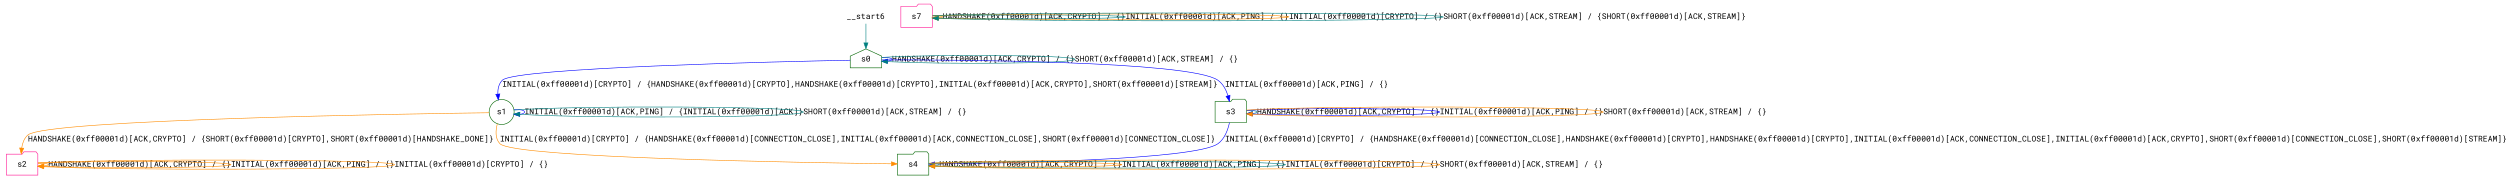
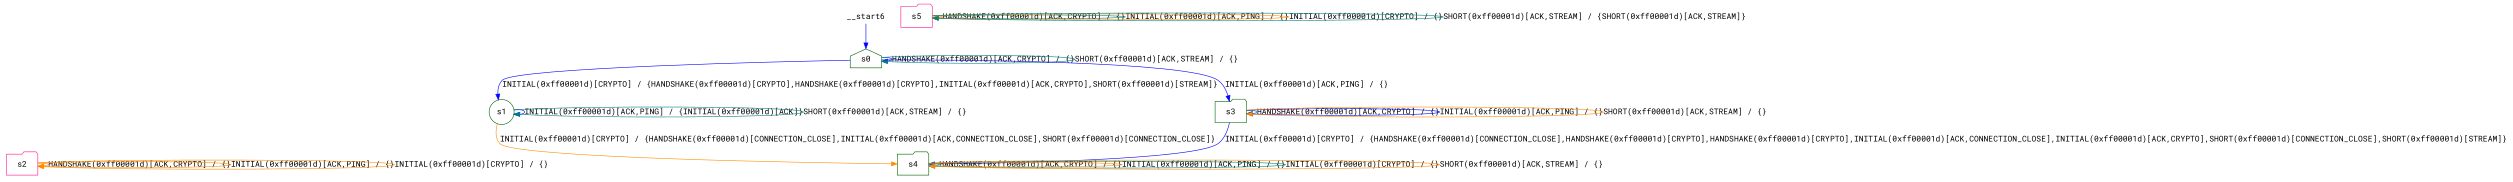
  digraph {
    fontname="Roboto Mono"
    node [color=darkgreen fontname="Roboto Mono" shape=folder]
    edge [color=darkorange fontname="Roboto Mono"]
    n1 [label=s0 shape=house]
    n2 [label=s1 shape=circle]
    n3 [label=s3]
    n4 [color=deeppink label=s2]
    n5 [label=s4]
-   n6 [color=deeppink label=s7]
+   n6 [color=deeppink label=s5]
    n7 [height=0 label=__start6 shape=none width=0]
    n1 -> n1 [color=blue label="HANDSHAKE(0xff00001d)[ACK,CRYPTO] / {}"]
    n1 -> n1 [color=teal label="SHORT(0xff00001d)[ACK,STREAM] / {}"]
    n1 -> n2 [color=blue label="INITIAL(0xff00001d)[CRYPTO] / {HANDSHAKE(0xff00001d)[CRYPTO],HANDSHAKE(0xff00001d)[CRYPTO],INITIAL(0xff00001d)[ACK,CRYPTO],SHORT(0xff00001d)[STREAM]}"]
    n1 -> n3 [color=blue label="INITIAL(0xff00001d)[ACK,PING] / {}"]
    n2 -> n2 [color=blue label="INITIAL(0xff00001d)[ACK,PING] / {INITIAL(0xff00001d)[ACK]}"]
    n2 -> n2 [color=teal label="SHORT(0xff00001d)[ACK,STREAM] / {}"]
-   n2 -> n4 [label="HANDSHAKE(0xff00001d)[ACK,CRYPTO] / {SHORT(0xff00001d)[CRYPTO],SHORT(0xff00001d)[HANDSHAKE_DONE]}"]
    n2 -> n5 [label="INITIAL(0xff00001d)[CRYPTO] / {HANDSHAKE(0xff00001d)[CONNECTION_CLOSE],INITIAL(0xff00001d)[ACK,CONNECTION_CLOSE],SHORT(0xff00001d)[CONNECTION_CLOSE]}"]
    n3 -> n3 [color=teal label="HANDSHAKE(0xff00001d)[ACK,CRYPTO] / {}"]
    n3 -> n3 [color=blue label="INITIAL(0xff00001d)[ACK,PING] / {}"]
    n3 -> n3 [label="SHORT(0xff00001d)[ACK,STREAM] / {}"]
    n3 -> n5 [color=blue label="INITIAL(0xff00001d)[CRYPTO] / {HANDSHAKE(0xff00001d)[CONNECTION_CLOSE],HANDSHAKE(0xff00001d)[CRYPTO],HANDSHAKE(0xff00001d)[CRYPTO],INITIAL(0xff00001d)[ACK,CONNECTION_CLOSE],INITIAL(0xff00001d)[ACK,CRYPTO],SHORT(0xff00001d)[CONNECTION_CLOSE],SHORT(0xff00001d)[STREAM]}"]
    n4 -> n4 [label="HANDSHAKE(0xff00001d)[ACK,CRYPTO] / {}"]
    n4 -> n4 [label="INITIAL(0xff00001d)[ACK,PING] / {}"]
    n4 -> n4 [label="INITIAL(0xff00001d)[CRYPTO] / {}"]
    n5 -> n5 [color=teal label="HANDSHAKE(0xff00001d)[ACK,CRYPTO] / {}"]
    n5 -> n5 [label="INITIAL(0xff00001d)[ACK,PING] / {}"]
    n5 -> n5 [color=teal label="INITIAL(0xff00001d)[CRYPTO] / {}"]
    n5 -> n5 [label="SHORT(0xff00001d)[ACK,STREAM] / {}"]
    n6 -> n6 [label="HANDSHAKE(0xff00001d)[ACK,CRYPTO] / {}"]
    n6 -> n6 [color=teal label="INITIAL(0xff00001d)[ACK,PING] / {}"]
    n6 -> n6 [label="INITIAL(0xff00001d)[CRYPTO] / {}"]
    n6 -> n6 [color=teal label="SHORT(0xff00001d)[ACK,STREAM] / {SHORT(0xff00001d)[ACK,STREAM]}"]
-   n7 -> n1 [color=teal]
+   n7 -> n1 [color=blue]
  }
